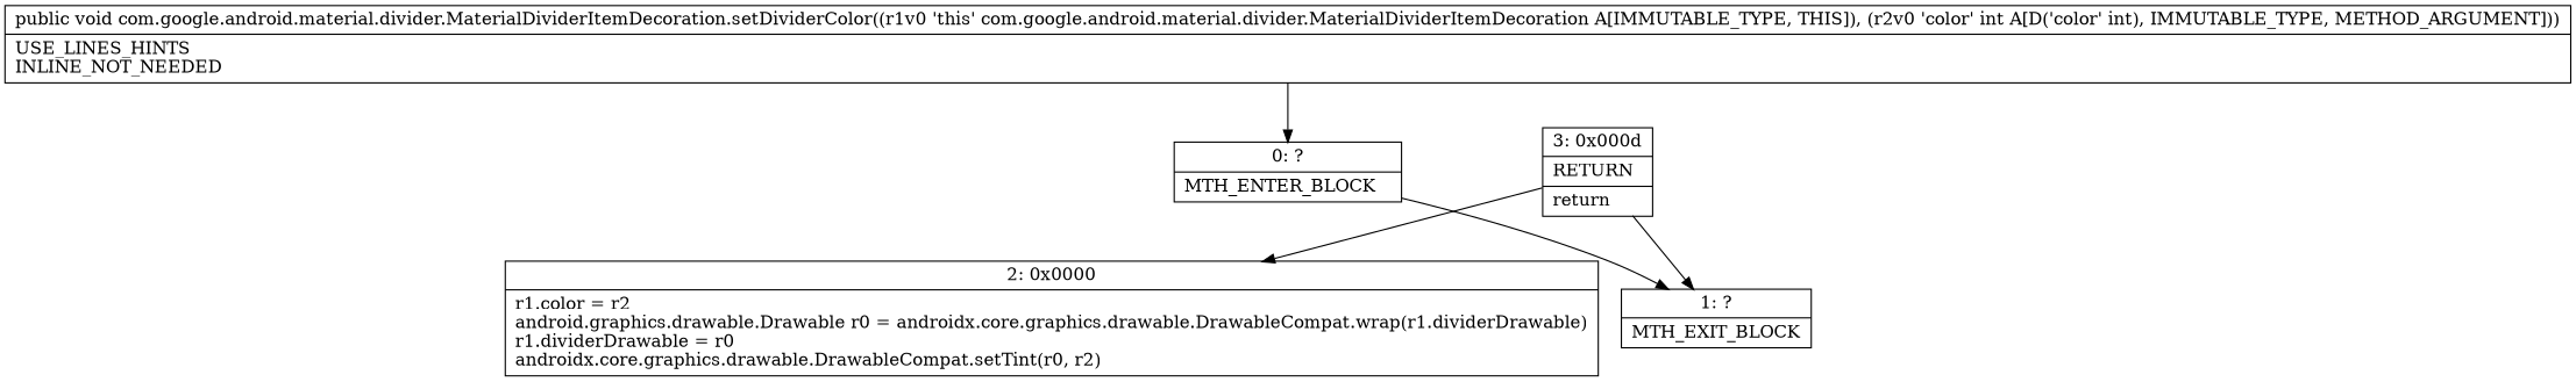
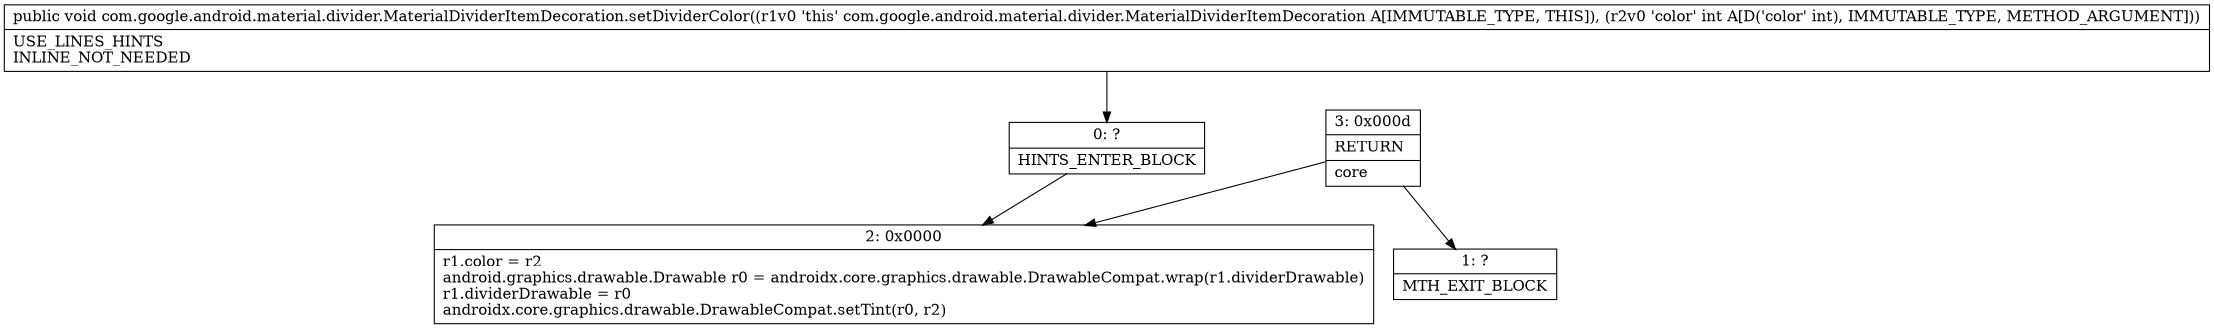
  digraph {
    node [shape=record]
-   n1 [label="{0\:\ ?|MTH_ENTER_BLOCK\l}"]
+   n1 [label="{0\:\ ?|HINTS_ENTER_BLOCK\l}"]
    n2 [label="{2\:\ 0x0000|r1.color = r2\landroid.graphics.drawable.Drawable r0 = androidx.core.graphics.drawable.DrawableCompat.wrap(r1.dividerDrawable)\lr1.dividerDrawable = r0\landroidx.core.graphics.drawable.DrawableCompat.setTint(r0, r2)\l}"]
-   n3 [label="{3\:\ 0x000d|RETURN\l|return\l}"]
+   n3 [label="{3\:\ 0x000d|RETURN\l|core\l}"]
    n4 [label="{1\:\ ?|MTH_EXIT_BLOCK\l}"]
    n5 [label="{public void com.google.android.material.divider.MaterialDividerItemDecoration.setDividerColor((r1v0 'this' com.google.android.material.divider.MaterialDividerItemDecoration A[IMMUTABLE_TYPE, THIS]), (r2v0 'color' int A[D('color' int), IMMUTABLE_TYPE, METHOD_ARGUMENT]))  | USE_LINES_HINTS\lINLINE_NOT_NEEDED\l}"]
-   n1 -> n4
+   n1 -> n2
    n3 -> n2
    n3 -> n4
    n5 -> n1
  }
